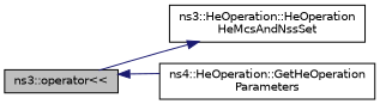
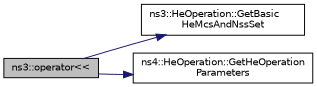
  digraph {
    rankdir=LR
    node [color=black fillcolor=white fontname=Helvetica fontsize=10 shape=record style=filled]
    edge [color=midnightblue fontname=Helvetica fontsize=10 labelfontname=Helvetica labelfontsize=10 style=solid]
    n1 [fillcolor=grey75 fontcolor=black height=0.2 label="ns3::operator\<\<" width=0.4]
-   n2 [height=0.2 label="ns3::HeOperation::HeOperation\lHeMcsAndNssSet" width=0.4]
+   n2 [height=0.2 label="ns3::HeOperation::GetBasic\lHeMcsAndNssSet" width=0.4]
    n3 [height=0.2 label="ns4::HeOperation::GetHeOperation\lParameters" width=0.4]
    n1 -> n2
-   n3 -> n1
+   n1 -> n3
  }
